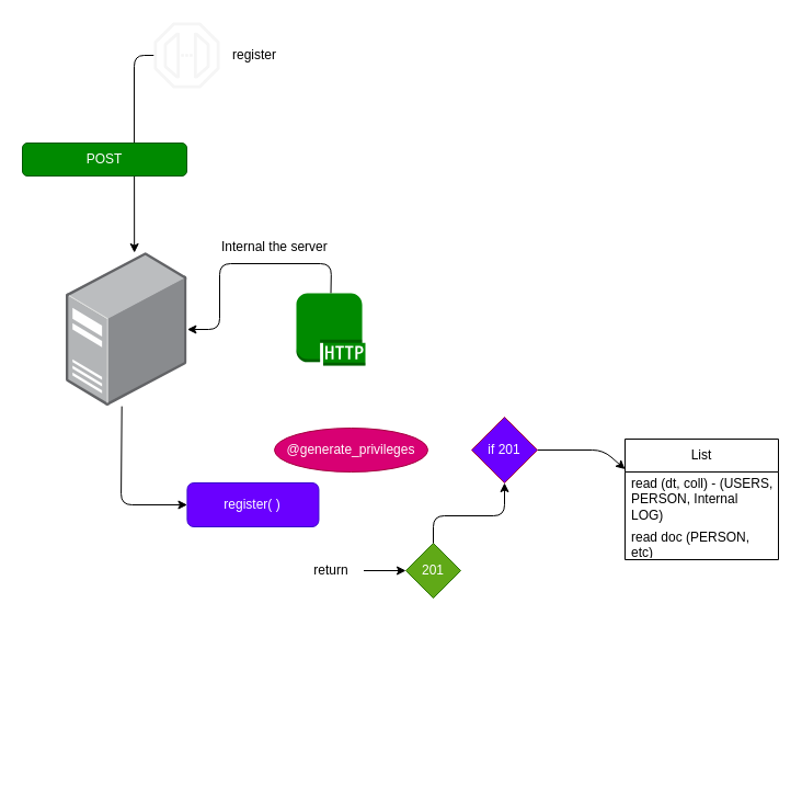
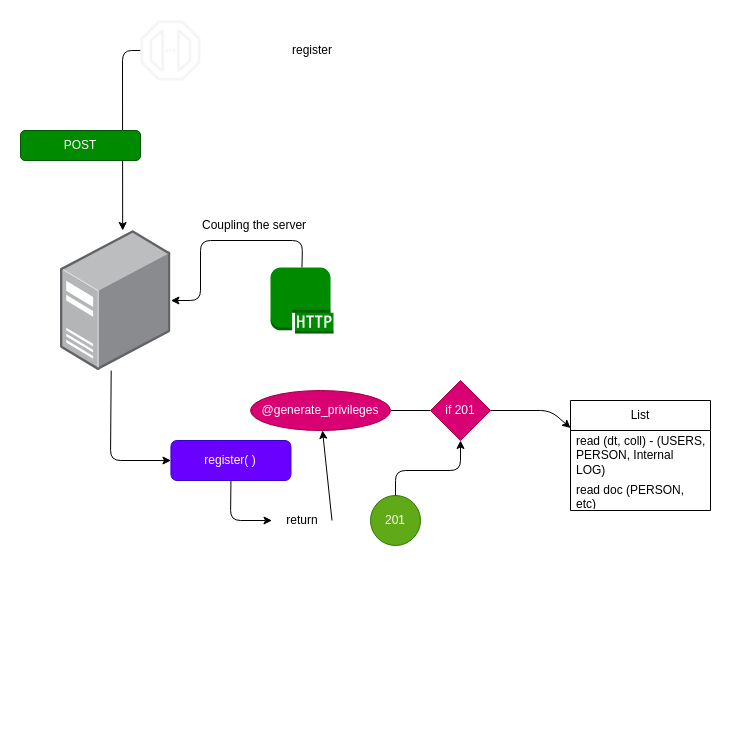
  <mxCell id="0" />
  <mxCell id="1" parent="0" />
  <mxCell id="2" style="edgeStyle=none;html=1;entryX=0.5;entryY=0;entryDx=0;entryDy=0;entryPerimeter=0;fontColor=#0F0F0F;startArrow=classic;startFill=1;endArrow=none;endFill=0;" parent="1" source="4" target="11" edge="1"><mxGeometry relative="1" as="geometry"><Array as="points"><mxPoint x="200" y="300" /><mxPoint x="200" y="240" /><mxPoint x="302" y="240" /></Array></mxGeometry></mxCell>
  <mxCell id="3" style="edgeStyle=none;html=1;entryX=0;entryY=0.5;entryDx=0;entryDy=0;fontColor=#0F0F0F;startArrow=none;startFill=0;endArrow=classic;endFill=1;exitX=0.459;exitY=1.001;exitDx=0;exitDy=0;exitPerimeter=0;" parent="1" source="4" edge="1" target="15"><mxGeometry relative="1" as="geometry"><mxPoint x="159" y="460" as="targetPoint" /><Array as="points"><mxPoint x="110" y="460" /></Array></mxGeometry></mxCell>
  <mxCell id="4" value="" style="points=[];aspect=fixed;html=1;align=center;shadow=0;dashed=0;image;image=img/lib/allied_telesis/computer_and_terminals/Server_Desktop.svg;" parent="1" vertex="1"><mxGeometry x="60" y="230" width="110.44" height="140" as="geometry" /></mxCell>
  <mxCell id="5" style="edgeStyle=none;html=1;entryX=0.563;entryY=0;entryDx=0;entryDy=0;entryPerimeter=0;" parent="1" source="6" target="4" edge="1"><mxGeometry relative="1" as="geometry"><Array as="points"><mxPoint x="122" y="50" /></Array></mxGeometry></mxCell>
  <mxCell id="6" value="" style="sketch=0;outlineConnect=0;dashed=0;verticalLabelPosition=bottom;verticalAlign=top;align=center;html=1;fontSize=12;fontStyle=0;aspect=fixed;pointerEvents=1;shape=mxgraph.aws4.endpoint;fillColor=#f5f5f5;strokeColor=#666666;fontColor=#333333;" parent="1" vertex="1"><mxGeometry x="140" y="20" width="60" height="60" as="geometry" /></mxCell>
- <mxCell id="7" value="register" style="text;html=1;strokeColor=none;fillColor=none;align=left;verticalAlign=middle;whiteSpace=wrap;rounded=0;" parent="1" vertex="1"><mxGeometry x="210" y="35" width="109" height="30" as="geometry" /></mxCell>
+ <mxCell id="7" value="register" style="text;html=1;strokeColor=none;fillColor=none;align=left;verticalAlign=middle;whiteSpace=wrap;rounded=0;" parent="1" vertex="1"><mxGeometry x="290" y="35" width="109" height="30" as="geometry" /></mxCell>
  <mxCell id="8" style="edgeStyle=none;html=1;exitX=0;exitY=0.75;exitDx=0;exitDy=0;entryX=0;entryY=0.5;entryDx=0;entryDy=0;fontColor=#0F0F0F;startArrow=none;startFill=0;endArrow=open;endFill=0;" parent="1" edge="1"><mxGeometry relative="1" as="geometry"><mxPoint x="159" y="470" as="sourcePoint" /><Array as="points"><mxPoint x="110" y="470" /><mxPoint x="110" y="540" /></Array></mxGeometry></mxCell>
  <mxCell id="9" style="edgeStyle=none;html=1;exitX=0;exitY=0.75;exitDx=0;exitDy=0;entryX=0;entryY=0.5;entryDx=0;entryDy=0;fontColor=#0F0F0F;startArrow=none;startFill=0;endArrow=open;endFill=0;" parent="1" edge="1"><mxGeometry relative="1" as="geometry"><mxPoint x="159" y="550" as="sourcePoint" /><Array as="points"><mxPoint x="110" y="550" /><mxPoint x="110" y="630" /></Array></mxGeometry></mxCell>
- <mxCell id="10" value="POST" style="rounded=1;whiteSpace=wrap;html=1;shadow=0;glass=0;sketch=0;strokeColor=#005700;fillColor=#008a00;fontColor=#ffffff;" parent="1" vertex="1"><mxGeometry x="20" y="130" width="150" height="30" as="geometry" /></mxCell>
+ <mxCell id="10" value="POST" style="rounded=1;whiteSpace=wrap;html=1;shadow=0;glass=0;sketch=0;strokeColor=#005700;fillColor=#008a00;fontColor=#ffffff;" parent="1" vertex="1"><mxGeometry x="20" y="130" width="120" height="30" as="geometry" /></mxCell>
  <mxCell id="11" value="" style="outlineConnect=0;dashed=0;verticalLabelPosition=bottom;verticalAlign=top;align=center;html=1;shape=mxgraph.aws3.http_protocol;fillColor=#008a00;rounded=1;shadow=0;glass=0;sketch=0;strokeColor=#005700;fontColor=#ffffff;" parent="1" vertex="1"><mxGeometry x="270" y="267" width="63" height="66" as="geometry" /></mxCell>
- <mxCell id="12" value="Internal the server" style="text;html=1;strokeColor=none;fillColor=none;align=left;verticalAlign=middle;whiteSpace=wrap;rounded=0;" parent="1" vertex="1"><mxGeometry x="200" y="210" width="109" height="30" as="geometry" /></mxCell>
+ <mxCell id="12" value="Coupling the server" style="text;html=1;strokeColor=none;fillColor=none;align=left;verticalAlign=middle;whiteSpace=wrap;rounded=0;" parent="1" vertex="1"><mxGeometry x="200" y="210" width="109" height="30" as="geometry" /></mxCell>
  <mxCell id="13" style="edgeStyle=none;html=1;exitX=0;exitY=0.75;exitDx=0;exitDy=0;entryX=0.002;entryY=0.625;entryDx=0;entryDy=0;entryPerimeter=0;fontColor=#0F0F0F;startArrow=none;startFill=0;endArrow=open;endFill=0;" parent="1" edge="1"><mxGeometry relative="1" as="geometry"><mxPoint x="159" y="640" as="sourcePoint" /><Array as="points"><mxPoint x="110" y="640" /><mxPoint x="110" y="715" /></Array></mxGeometry></mxCell>
+ <mxCell id="14" style="edgeStyle=none;html=1;exitX=0.5;exitY=1;exitDx=0;exitDy=0;entryX=0;entryY=0.5;entryDx=0;entryDy=0;" edge="1" parent="1" source="15" target="17"><mxGeometry relative="1" as="geometry"><Array as="points"><mxPoint x="230" y="520" /></Array></mxGeometry></mxCell>
  <mxCell id="15" value="register( )" style="rounded=1;whiteSpace=wrap;html=1;fillColor=#6a00ff;fontColor=#ffffff;strokeColor=#3700CC;" vertex="1" parent="1"><mxGeometry x="170.44" y="440" width="120" height="40" as="geometry" /></mxCell>
- <mxCell id="16" style="edgeStyle=none;html=1;exitX=1;exitY=0.5;exitDx=0;exitDy=0;entryX=0;entryY=0.5;entryDx=0;entryDy=0;" edge="1" parent="1" source="17" target="18"><mxGeometry relative="1" as="geometry" /></mxCell>
+ <mxCell id="16" style="edgeStyle=none;html=1;exitX=1;exitY=0.5;exitDx=0;exitDy=0;" edge="1" parent="1" source="17" target="20"><mxGeometry relative="1" as="geometry" /></mxCell>
  <mxCell id="17" value="return" style="text;html=1;strokeColor=none;fillColor=none;align=center;verticalAlign=middle;whiteSpace=wrap;rounded=0;" vertex="1" parent="1"><mxGeometry x="271.5" y="510" width="60" height="20" as="geometry" /></mxCell>
- <mxCell id="18" value="201" style="rhombus;whiteSpace=wrap;html=1;aspect=fixed;fillColor=#60a917;fontColor=#ffffff;strokeColor=#2D7600;" vertex="1" parent="1"><mxGeometry x="370" y="495" width="50" height="50" as="geometry" /></mxCell>
+ <mxCell id="18" value="201" style="ellipse;whiteSpace=wrap;html=1;aspect=fixed;fillColor=#60a917;fontColor=#ffffff;strokeColor=#2D7600;" vertex="1" parent="1"><mxGeometry x="370" y="495" width="50" height="50" as="geometry" /></mxCell>
+ <mxCell id="19" style="edgeStyle=none;html=1;exitX=1;exitY=0.5;exitDx=0;exitDy=0;entryX=0;entryY=0.5;entryDx=0;entryDy=0;endArrow=none;endFill=0;" edge="1" parent="1" source="20" target="23"><mxGeometry relative="1" as="geometry" /></mxCell>
  <mxCell id="20" value="@generate_privileges" style="ellipse;whiteSpace=wrap;html=1;fillColor=#d80073;fontColor=#ffffff;strokeColor=#A50040;" vertex="1" parent="1"><mxGeometry x="250" y="390" width="140" height="40" as="geometry" /></mxCell>
  <mxCell id="21" style="edgeStyle=none;html=1;exitX=0.5;exitY=1;exitDx=0;exitDy=0;entryX=0.5;entryY=0;entryDx=0;entryDy=0;startArrow=classic;startFill=1;endArrow=none;" edge="1" parent="1" source="23" target="18"><mxGeometry relative="1" as="geometry"><Array as="points"><mxPoint x="460" y="470" /><mxPoint x="395" y="470" /></Array></mxGeometry></mxCell>
  <mxCell id="22" style="edgeStyle=none;html=1;exitX=1;exitY=0.5;exitDx=0;exitDy=0;entryX=0;entryY=0.25;entryDx=0;entryDy=0;startArrow=none;startFill=0;endArrow=classic;endFill=1;" edge="1" parent="1" source="23" target="24"><mxGeometry relative="1" as="geometry"><Array as="points"><mxPoint x="550" y="410" /></Array></mxGeometry></mxCell>
- <mxCell id="23" value="if 201" style="rhombus;whiteSpace=wrap;html=1;fillColor=#6a00ff;fontColor=#ffffff;strokeColor=#A50040;" vertex="1" parent="1"><mxGeometry x="430" y="380" width="60" height="60" as="geometry" /></mxCell>
+ <mxCell id="23" value="if 201" style="rhombus;whiteSpace=wrap;html=1;fillColor=#d80073;fontColor=#ffffff;strokeColor=#A50040;" vertex="1" parent="1"><mxGeometry x="430" y="380" width="60" height="60" as="geometry" /></mxCell>
  <mxCell id="24" value="List" style="swimlane;fontStyle=0;childLayout=stackLayout;horizontal=1;startSize=30;horizontalStack=0;resizeParent=1;resizeParentMax=0;resizeLast=0;collapsible=1;marginBottom=0;whiteSpace=wrap;html=1;" vertex="1" parent="1"><mxGeometry x="570" y="400" width="140" height="110" as="geometry" /></mxCell>
  <mxCell id="25" value="read (dt, coll) - (USERS, PERSON, Internal LOG)" style="text;strokeColor=none;fillColor=none;align=left;verticalAlign=middle;spacingLeft=4;spacingRight=4;overflow=hidden;points=[[0,0.5],[1,0.5]];portConstraint=eastwest;rotatable=0;whiteSpace=wrap;html=1;" vertex="1" parent="24"><mxGeometry y="30" width="140" height="50" as="geometry" /></mxCell>
  <mxCell id="26" value="read doc (PERSON, etc)" style="text;strokeColor=none;fillColor=none;align=left;verticalAlign=middle;spacingLeft=4;spacingRight=4;overflow=hidden;points=[[0,0.5],[1,0.5]];portConstraint=eastwest;rotatable=0;whiteSpace=wrap;html=1;" vertex="1" parent="24"><mxGeometry y="80" width="140" height="30" as="geometry" /></mxCell>
